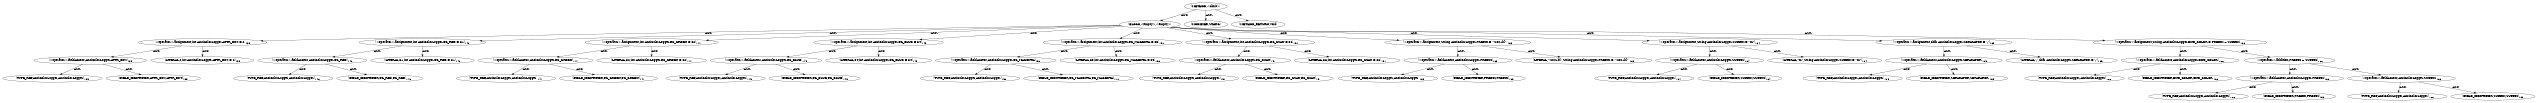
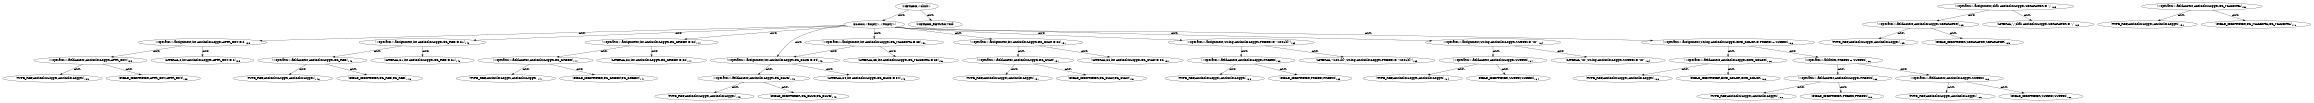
  digraph {
    n1 [label=<(METHOD,&lt;clinit&gt;)>]
    n2 [label=<(BLOCK,&lt;empty&gt;,&lt;empty&gt;)>]
-   n3 [label=<(MODIFIER,STATIC)>]
    n4 [label=<(METHOD_RETURN,void)>]
    n5 [label=<(&lt;operator&gt;.assignment,int AnsiColorLogger.ATTR_DIM = 2)<SUB>139</SUB>>]
    n6 [label=<(&lt;operator&gt;.assignment,int AnsiColorLogger.FG_RED = 31)<SUB>146</SUB>>]
    n7 [label=<(&lt;operator&gt;.assignment,int AnsiColorLogger.FG_GREEN = 32)<SUB>147</SUB>>]
    n8 [label=<(&lt;operator&gt;.assignment,int AnsiColorLogger.FG_BLUE = 34)<SUB>149</SUB>>]
    n9 [label=<(&lt;operator&gt;.assignment,int AnsiColorLogger.FG_MAGENTA = 35)<SUB>150</SUB>>]
    n10 [label=<(&lt;operator&gt;.assignment,int AnsiColorLogger.FG_CYAN = 36)<SUB>151</SUB>>]
    n11 [label=<(&lt;operator&gt;.assignment,String AnsiColorLogger.PREFIX = &quot;\u001b[&quot;)<SUB>163</SUB>>]
    n12 [label=<(&lt;operator&gt;.assignment,String AnsiColorLogger.SUFFIX = &quot;m&quot;)<SUB>164</SUB>>]
    n13 [label=<(&lt;operator&gt;.assignment,char AnsiColorLogger.SEPARATOR = ';')<SUB>165</SUB>>]
    n14 [label=<(&lt;operator&gt;.assignment,String AnsiColorLogger.END_COLOR = PREFIX + SUFFIX)<SUB>166</SUB>>]
    n15 [label=<(&lt;operator&gt;.fieldAccess,AnsiColorLogger.ATTR_DIM)<SUB>139</SUB>>]
    n16 [label=<(LITERAL,2,int AnsiColorLogger.ATTR_DIM = 2)<SUB>139</SUB>>]
    n17 [label=<(&lt;operator&gt;.fieldAccess,AnsiColorLogger.FG_RED)<SUB>146</SUB>>]
    n18 [label=<(LITERAL,31,int AnsiColorLogger.FG_RED = 31)<SUB>146</SUB>>]
    n19 [label=<(&lt;operator&gt;.fieldAccess,AnsiColorLogger.FG_GREEN)<SUB>147</SUB>>]
    n20 [label=<(LITERAL,32,int AnsiColorLogger.FG_GREEN = 32)<SUB>147</SUB>>]
    n21 [label=<(&lt;operator&gt;.fieldAccess,AnsiColorLogger.FG_BLUE)<SUB>149</SUB>>]
    n22 [label=<(LITERAL,34,int AnsiColorLogger.FG_BLUE = 34)<SUB>149</SUB>>]
    n23 [label=<(&lt;operator&gt;.fieldAccess,AnsiColorLogger.FG_MAGENTA)<SUB>150</SUB>>]
    n24 [label=<(LITERAL,35,int AnsiColorLogger.FG_MAGENTA = 35)<SUB>150</SUB>>]
    n25 [label=<(&lt;operator&gt;.fieldAccess,AnsiColorLogger.FG_CYAN)<SUB>151</SUB>>]
    n26 [label=<(LITERAL,36,int AnsiColorLogger.FG_CYAN = 36)<SUB>151</SUB>>]
    n27 [label=<(&lt;operator&gt;.fieldAccess,AnsiColorLogger.PREFIX)<SUB>163</SUB>>]
    n28 [label=<(LITERAL,&quot;\u001b[&quot;,String AnsiColorLogger.PREFIX = &quot;\u001b[&quot;)<SUB>163</SUB>>]
    n29 [label=<(&lt;operator&gt;.fieldAccess,AnsiColorLogger.SUFFIX)<SUB>164</SUB>>]
    n30 [label=<(LITERAL,&quot;m&quot;,String AnsiColorLogger.SUFFIX = &quot;m&quot;)<SUB>164</SUB>>]
    n31 [label=<(&lt;operator&gt;.fieldAccess,AnsiColorLogger.SEPARATOR)<SUB>165</SUB>>]
    n32 [label=<(LITERAL,';',char AnsiColorLogger.SEPARATOR = ';')<SUB>165</SUB>>]
    n33 [label=<(&lt;operator&gt;.fieldAccess,AnsiColorLogger.END_COLOR)<SUB>166</SUB>>]
    n34 [label=<(&lt;operator&gt;.addition,PREFIX + SUFFIX)<SUB>166</SUB>>]
    n35 [label=<(TYPE_REF,AnsiColorLogger,AnsiColorLogger)<SUB>139</SUB>>]
    n36 [label=<(FIELD_IDENTIFIER,ATTR_DIM,ATTR_DIM)<SUB>139</SUB>>]
    n37 [label=<(TYPE_REF,AnsiColorLogger,AnsiColorLogger)<SUB>146</SUB>>]
    n38 [label=<(FIELD_IDENTIFIER,FG_RED,FG_RED)<SUB>146</SUB>>]
    n39 [label=<(TYPE_REF,AnsiColorLogger,AnsiColorLogger)<SUB>147</SUB>>]
    n40 [label=<(FIELD_IDENTIFIER,FG_GREEN,FG_GREEN)<SUB>147</SUB>>]
    n41 [label=<(TYPE_REF,AnsiColorLogger,AnsiColorLogger)<SUB>149</SUB>>]
    n42 [label=<(FIELD_IDENTIFIER,FG_BLUE,FG_BLUE)<SUB>149</SUB>>]
    n43 [label=<(TYPE_REF,AnsiColorLogger,AnsiColorLogger)<SUB>150</SUB>>]
    n44 [label=<(FIELD_IDENTIFIER,FG_MAGENTA,FG_MAGENTA)<SUB>110</SUB>>]
    n45 [label=<(TYPE_REF,AnsiColorLogger,AnsiColorLogger)<SUB>151</SUB>>]
    n46 [label=<(FIELD_IDENTIFIER,FG_CYAN,FG_CYAN)<SUB>151</SUB>>]
    n47 [label=<(TYPE_REF,AnsiColorLogger,AnsiColorLogger)<SUB>163</SUB>>]
    n48 [label=<(FIELD_IDENTIFIER,PREFIX,PREFIX)<SUB>163</SUB>>]
    n49 [label=<(TYPE_REF,AnsiColorLogger,AnsiColorLogger)<SUB>164</SUB>>]
    n50 [label=<(FIELD_IDENTIFIER,SUFFIX,SUFFIX)<SUB>164</SUB>>]
    n51 [label=<(TYPE_REF,AnsiColorLogger,AnsiColorLogger)<SUB>165</SUB>>]
    n52 [label=<(FIELD_IDENTIFIER,SEPARATOR,SEPARATOR)<SUB>165</SUB>>]
    n53 [label=<(TYPE_REF,AnsiColorLogger,AnsiColorLogger)<SUB>166</SUB>>]
    n54 [label=<(FIELD_IDENTIFIER,END_COLOR,END_COLOR)<SUB>166</SUB>>]
    n55 [label=<(&lt;operator&gt;.fieldAccess,AnsiColorLogger.PREFIX)<SUB>166</SUB>>]
    n56 [label=<(&lt;operator&gt;.fieldAccess,AnsiColorLogger.SUFFIX)<SUB>166</SUB>>]
    n57 [label=<(TYPE_REF,AnsiColorLogger,AnsiColorLogger)<SUB>166</SUB>>]
    n58 [label=<(FIELD_IDENTIFIER,PREFIX,PREFIX)<SUB>166</SUB>>]
    n59 [label=<(TYPE_REF,AnsiColorLogger,AnsiColorLogger)<SUB>166</SUB>>]
    n60 [label=<(FIELD_IDENTIFIER,SUFFIX,SUFFIX)<SUB>166</SUB>>]
    n1 -> n2 [label="AST: "]
-   n1 -> n3 [label="AST: "]
    n1 -> n4 [label="AST: "]
    n2 -> n5 [label="AST: "]
    n2 -> n6 [label="AST: "]
    n2 -> n7 [label="AST: "]
    n2 -> n8 [label="AST: "]
    n2 -> n9 [label="AST: "]
    n2 -> n10 [label="AST: "]
    n2 -> n11 [label="AST: "]
    n2 -> n12 [label="AST: "]
-   n2 -> n13 [label="AST: "]
    n2 -> n14 [label="AST: "]
    n5 -> n15 [label="AST: "]
    n5 -> n16 [label="AST: "]
    n6 -> n17 [label="AST: "]
    n6 -> n18 [label="AST: "]
    n7 -> n19 [label="AST: "]
    n7 -> n20 [label="AST: "]
    n8 -> n21 [label="AST: "]
    n8 -> n22 [label="AST: "]
-   n9 -> n23 [label="AST: "]
+   n9 -> n8 [label="AST: "]
    n9 -> n24 [label="AST: "]
    n10 -> n25 [label="AST: "]
    n10 -> n26 [label="AST: "]
    n11 -> n27 [label="AST: "]
    n11 -> n28 [label="AST: "]
    n12 -> n29 [label="AST: "]
    n12 -> n30 [label="AST: "]
    n13 -> n31 [label="AST: "]
    n13 -> n32 [label="AST: "]
    n14 -> n33 [label="AST: "]
    n14 -> n34 [label="AST: "]
    n15 -> n35 [label="AST: "]
    n15 -> n36 [label="AST: "]
    n17 -> n37 [label="AST: "]
    n17 -> n38 [label="AST: "]
    n19 -> n39 [label="AST: "]
    n19 -> n40 [label="AST: "]
    n21 -> n41 [label="AST: "]
    n21 -> n42 [label="AST: "]
    n23 -> n43 [label="AST: "]
    n23 -> n44 [label="AST: "]
    n25 -> n45 [label="AST: "]
    n25 -> n46 [label="AST: "]
    n27 -> n47 [label="AST: "]
    n27 -> n48 [label="AST: "]
    n29 -> n49 [label="AST: "]
    n29 -> n50 [label="AST: "]
    n31 -> n51 [label="AST: "]
    n31 -> n52 [label="AST: "]
    n33 -> n53 [label="AST: "]
    n33 -> n54 [label="AST: "]
    n34 -> n55 [label="AST: "]
    n34 -> n56 [label="AST: "]
    n55 -> n57 [label="AST: "]
    n55 -> n58 [label="AST: "]
    n56 -> n59 [label="AST: "]
    n56 -> n60 [label="AST: "]
  }
